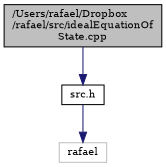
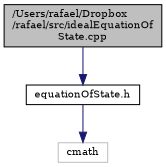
  digraph {
    fontname="DejaVu Serif"
    node [color=black fillcolor=white fontname="DejaVu Serif" fontsize=10 shape=record style=filled]
    edge [color=midnightblue fontname="DejaVu Serif" fontsize=10 labelfontname=Helvetica labelfontsize=10 style=solid]
    n1 [fillcolor=grey75 fontcolor=black height=0.2 label="/Users/rafael/Dropbox\l/rafael/src/idealEquationOf\lState.cpp" width=0.4]
-   n2 [height=0.2 label="src.h" width=0.4]
-   n3 [color=grey75 height=0.2 label=rafael width=0.4]
+   n2 [height=0.2 label="equationOfState.h" width=0.4]
+   n3 [color=grey75 height=0.2 label=cmath width=0.4]
    n1 -> n2
    n2 -> n3
  }
